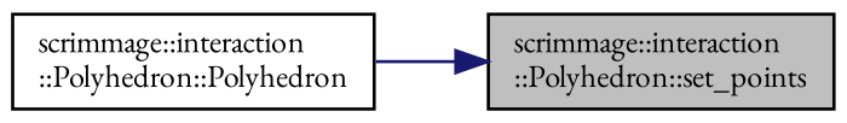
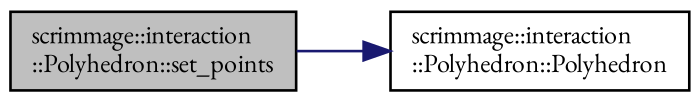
  digraph {
    rankdir=RL
    fontname="EB Garamond"
    node [color=black fontname="EB Garamond" fontsize=10 shape=record style=filled]
    n1 [fillcolor=grey75 fontcolor=black height=0.2 label="scrimmage::interaction\l::Polyhedron::set_points" width=0.4]
    n2 [fillcolor=white height=0.2 label="scrimmage::interaction\l::Polyhedron::Polyhedron" width=0.4]
-   n1 -> n2 [color=midnightblue dir=back fontname="EB Garamond" fontsize=10 labelfontname=Helvetica labelfontsize=10 style=solid]
+   n2 -> n1 [color=midnightblue dir=back fontname="EB Garamond" fontsize=10 labelfontname=Helvetica labelfontsize=10 style=solid]
  }
